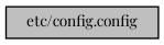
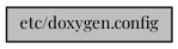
  digraph {
    fontname="Playfair Display"
-   n1 [color=black fillcolor=grey75 fontcolor=black fontname="Playfair Display" fontsize=10 height=0.2 label="etc/config.config" shape=record style=filled width=0.4]
+   n1 [color=black fillcolor=grey75 fontcolor=black fontname="Playfair Display" fontsize=10 height=0.2 label="etc/doxygen.config" shape=record style=filled width=0.4]
  }
